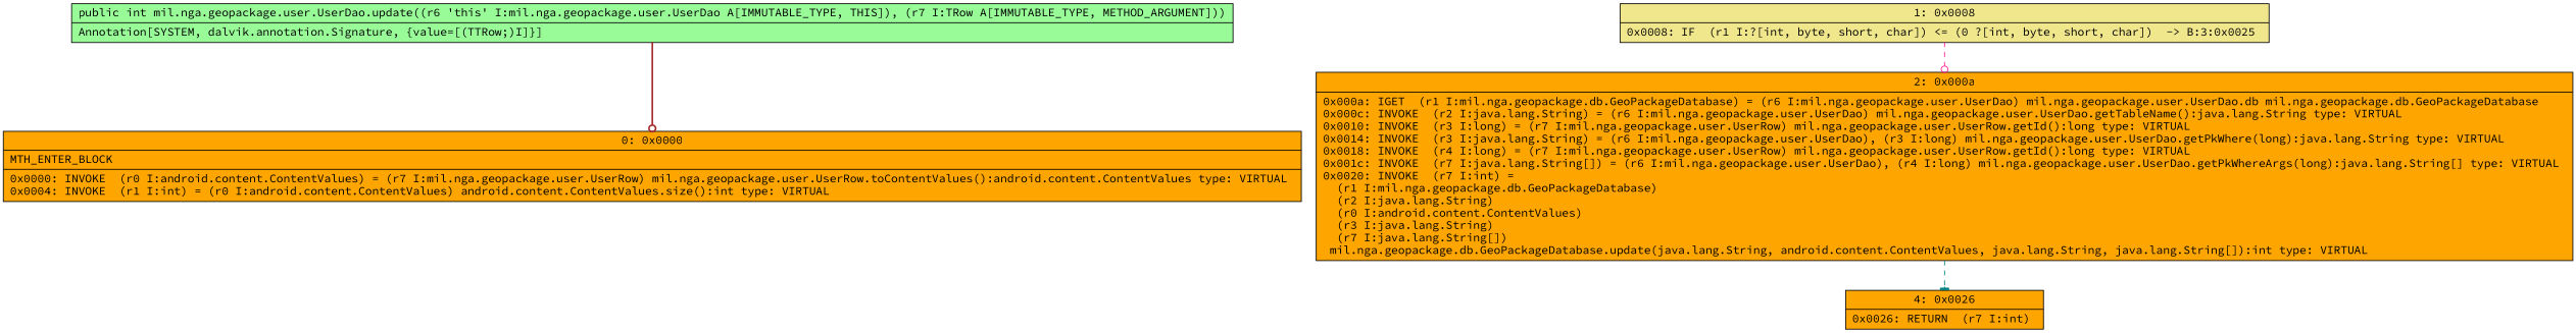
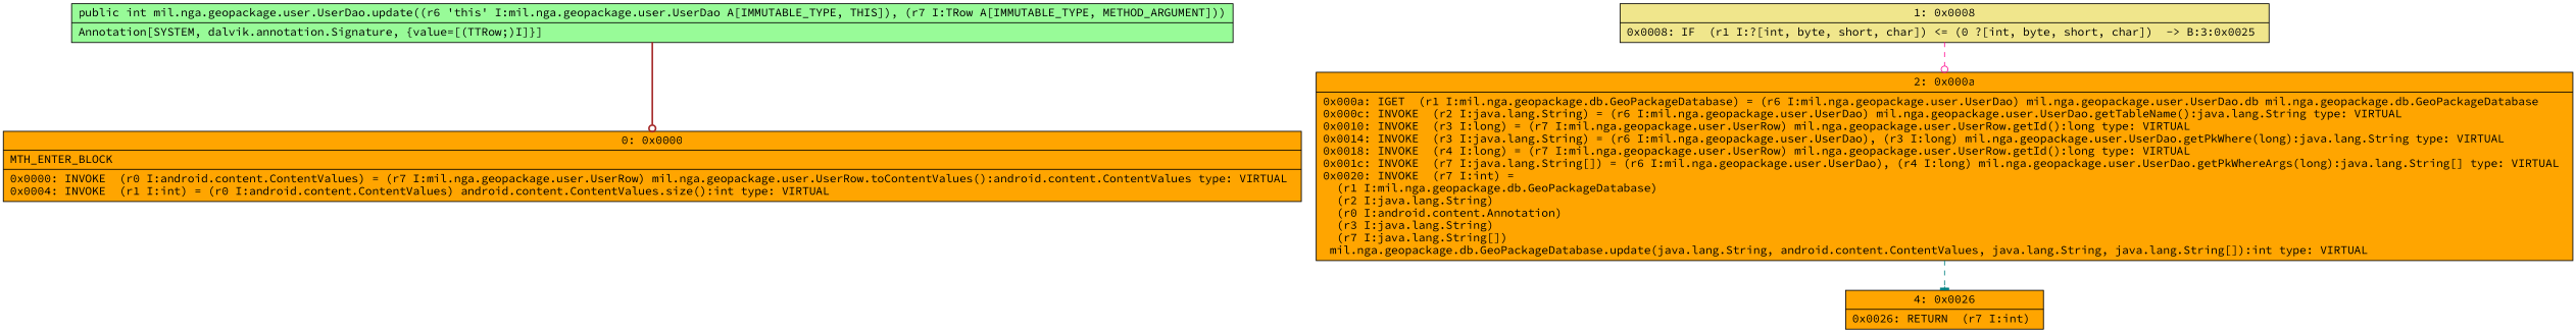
  digraph {
    fontname="Source Code Pro"
    node [fillcolor=orange fontname="Source Code Pro" shape=record style=filled]
    edge [arrowhead=odot fontname="Source Code Pro" style=dashed]
    n1 [label="{0\:\ 0x0000|MTH_ENTER_BLOCK\l|0x0000: INVOKE  (r0 I:android.content.ContentValues) = (r7 I:mil.nga.geopackage.user.UserRow) mil.nga.geopackage.user.UserRow.toContentValues():android.content.ContentValues type: VIRTUAL \l0x0004: INVOKE  (r1 I:int) = (r0 I:android.content.ContentValues) android.content.ContentValues.size():int type: VIRTUAL \l}"]
    n2 [fillcolor=khaki label="{1\:\ 0x0008|0x0008: IF  (r1 I:?[int, byte, short, char]) \<= (0 ?[int, byte, short, char])  \-\> B:3:0x0025 \l}"]
-   n3 [label="{2\:\ 0x000a|0x000a: IGET  (r1 I:mil.nga.geopackage.db.GeoPackageDatabase) = (r6 I:mil.nga.geopackage.user.UserDao) mil.nga.geopackage.user.UserDao.db mil.nga.geopackage.db.GeoPackageDatabase \l0x000c: INVOKE  (r2 I:java.lang.String) = (r6 I:mil.nga.geopackage.user.UserDao) mil.nga.geopackage.user.UserDao.getTableName():java.lang.String type: VIRTUAL \l0x0010: INVOKE  (r3 I:long) = (r7 I:mil.nga.geopackage.user.UserRow) mil.nga.geopackage.user.UserRow.getId():long type: VIRTUAL \l0x0014: INVOKE  (r3 I:java.lang.String) = (r6 I:mil.nga.geopackage.user.UserDao), (r3 I:long) mil.nga.geopackage.user.UserDao.getPkWhere(long):java.lang.String type: VIRTUAL \l0x0018: INVOKE  (r4 I:long) = (r7 I:mil.nga.geopackage.user.UserRow) mil.nga.geopackage.user.UserRow.getId():long type: VIRTUAL \l0x001c: INVOKE  (r7 I:java.lang.String[]) = (r6 I:mil.nga.geopackage.user.UserDao), (r4 I:long) mil.nga.geopackage.user.UserDao.getPkWhereArgs(long):java.lang.String[] type: VIRTUAL \l0x0020: INVOKE  (r7 I:int) = \l  (r1 I:mil.nga.geopackage.db.GeoPackageDatabase)\l  (r2 I:java.lang.String)\l  (r0 I:android.content.ContentValues)\l  (r3 I:java.lang.String)\l  (r7 I:java.lang.String[])\l mil.nga.geopackage.db.GeoPackageDatabase.update(java.lang.String, android.content.ContentValues, java.lang.String, java.lang.String[]):int type: VIRTUAL \l}"]
+   n3 [label="{2\:\ 0x000a|0x000a: IGET  (r1 I:mil.nga.geopackage.db.GeoPackageDatabase) = (r6 I:mil.nga.geopackage.user.UserDao) mil.nga.geopackage.user.UserDao.db mil.nga.geopackage.db.GeoPackageDatabase \l0x000c: INVOKE  (r2 I:java.lang.String) = (r6 I:mil.nga.geopackage.user.UserDao) mil.nga.geopackage.user.UserDao.getTableName():java.lang.String type: VIRTUAL \l0x0010: INVOKE  (r3 I:long) = (r7 I:mil.nga.geopackage.user.UserRow) mil.nga.geopackage.user.UserRow.getId():long type: VIRTUAL \l0x0014: INVOKE  (r3 I:java.lang.String) = (r6 I:mil.nga.geopackage.user.UserDao), (r3 I:long) mil.nga.geopackage.user.UserDao.getPkWhere(long):java.lang.String type: VIRTUAL \l0x0018: INVOKE  (r4 I:long) = (r7 I:mil.nga.geopackage.user.UserRow) mil.nga.geopackage.user.UserRow.getId():long type: VIRTUAL \l0x001c: INVOKE  (r7 I:java.lang.String[]) = (r6 I:mil.nga.geopackage.user.UserDao), (r4 I:long) mil.nga.geopackage.user.UserDao.getPkWhereArgs(long):java.lang.String[] type: VIRTUAL \l0x0020: INVOKE  (r7 I:int) = \l  (r1 I:mil.nga.geopackage.db.GeoPackageDatabase)\l  (r2 I:java.lang.String)\l  (r0 I:android.content.Annotation)\l  (r3 I:java.lang.String)\l  (r7 I:java.lang.String[])\l mil.nga.geopackage.db.GeoPackageDatabase.update(java.lang.String, android.content.ContentValues, java.lang.String, java.lang.String[]):int type: VIRTUAL \l}"]
    n4 [label="{4\:\ 0x0026|0x0026: RETURN  (r7 I:int) \l}"]
    n5 [fillcolor=palegreen label="{public int mil.nga.geopackage.user.UserDao.update((r6 'this' I:mil.nga.geopackage.user.UserDao A[IMMUTABLE_TYPE, THIS]), (r7 I:TRow A[IMMUTABLE_TYPE, METHOD_ARGUMENT]))  | Annotation[SYSTEM, dalvik.annotation.Signature, \{value=[(TTRow;)I]\}]\l}"]
    n2 -> n3 [color=deeppink]
    n3 -> n4 [arrowhead=tee color=teal]
    n5 -> n1 [color=brown style=bold]
  }
